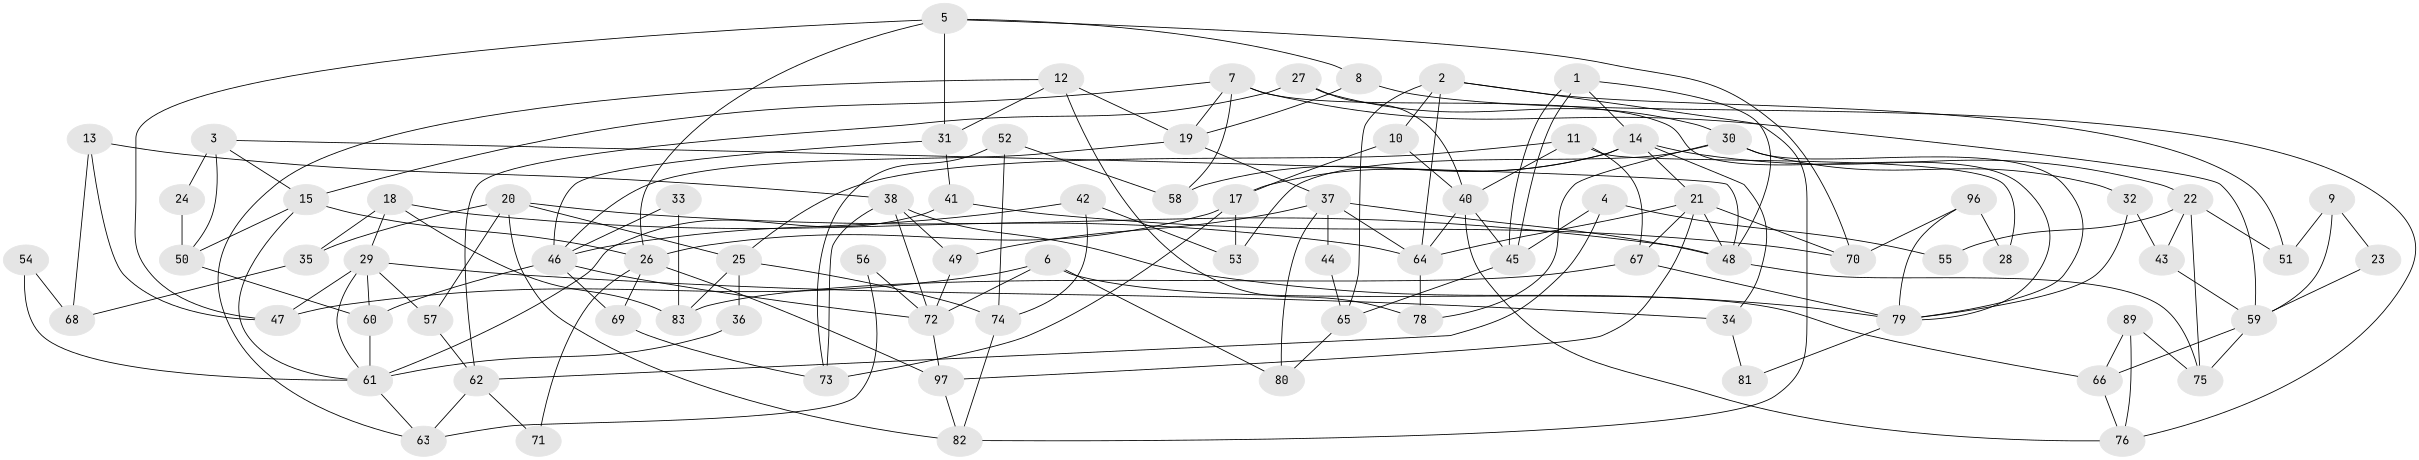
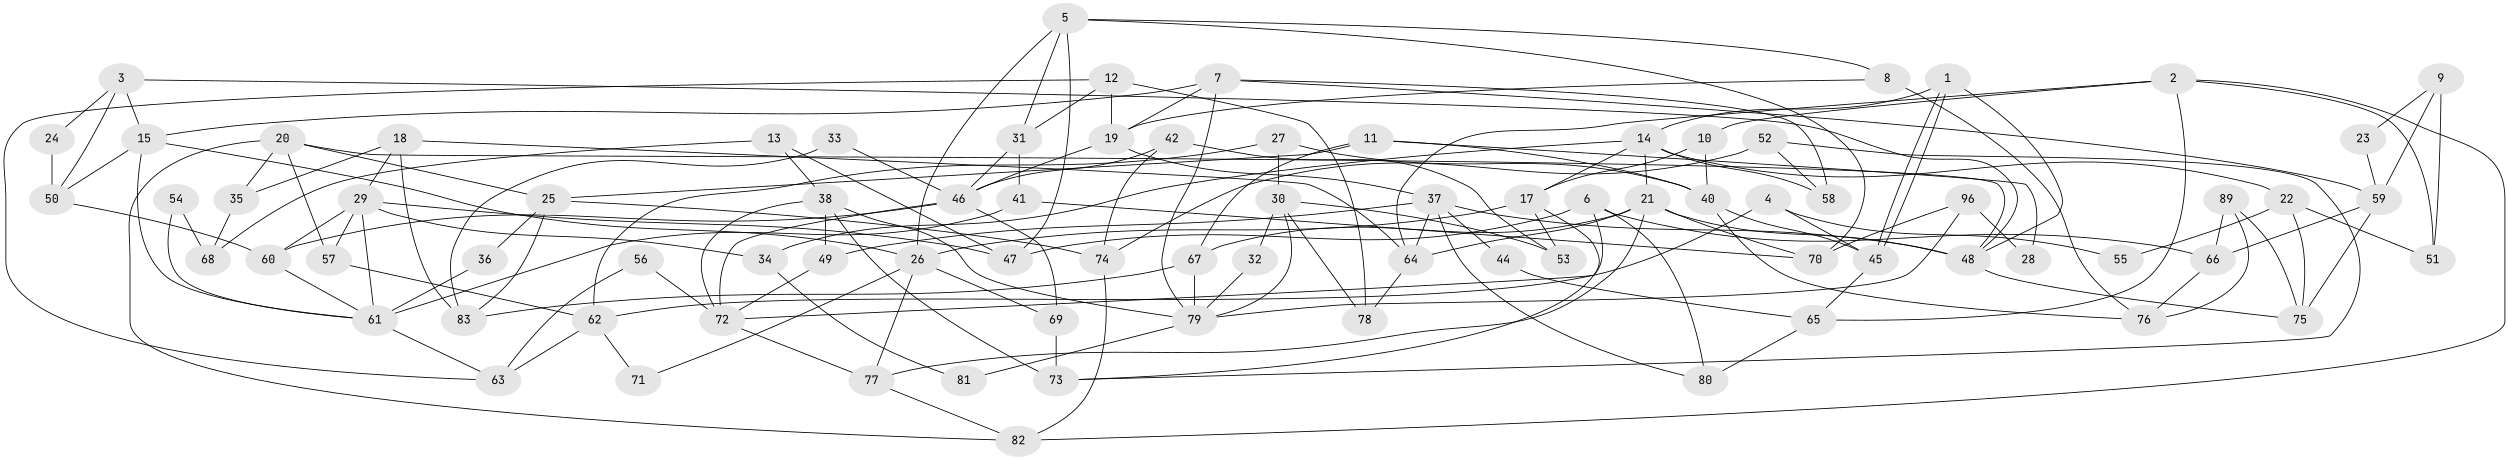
  graph {
    fontname="JetBrains Mono"
    node [color=gray90 fontname="JetBrains Mono" style=filled]
    edge [fontname="JetBrains Mono"]
    1
    14
    45
    48
    58
    17
    22
    21
    34
    65
    75
    2
    10
    51
    64
    82
    40
    78
    80
    3
    15
    24
    50
    26
    61
    60
    4
    55
    62
    63
    71
    5
    8
    31
    47
    70
    19
    76
-   77 [label=97]
+   77
    69
    46
    41
    6
    66
    72
    7
    59
    79
    37
    81
    9
    23
    53
    73
-   43
    11
    25
    28
    67
    83
    36
    74
    12
    13
    38
    68
    49
    n68 [label=96]
    18
    29
    35
    57
    44
    20
    27
    30
    32
    33
    n79 [label=89]
    42
    52
    54
    56
    1 -- 14
    1 -- 45
    1 -- 45
    1 -- 48
    14 -- 58
    14 -- 17
    14 -- 22
    14 -- 21
    14 -- 34
    45 -- 65
    48 -- 75
    17 -- 26
    17 -- 53
    17 -- 73
    22 -- 75
    22 -- 51
    22 -- 55
-   22 -- 43
    21 -- 48
    21 -- 64
    21 -- 70
    21 -- 77
    21 -- 67
    34 -- 81
    65 -- 80
    2 -- 65
    2 -- 10
    2 -- 51
    2 -- 64
    2 -- 82
    10 -- 17
    10 -- 40
    64 -- 78
    40 -- 45
-   40 -- 64
    40 -- 76
    3 -- 48
    3 -- 15
    3 -- 24
    3 -- 50
    15 -- 50
    15 -- 26
    15 -- 61
    24 -- 50
    50 -- 60
    26 -- 71
    26 -- 77
    26 -- 69
    61 -- 63
    60 -- 61
    4 -- 45
    4 -- 55
    4 -- 62
    62 -- 63
    62 -- 71
    5 -- 26
    5 -- 8
    5 -- 31
    5 -- 47
    5 -- 70
    8 -- 19
    8 -- 76
    31 -- 46
    31 -- 41
    19 -- 46
    19 -- 37
    77 -- 82
    69 -- 73
    46 -- 60
    46 -- 69
    46 -- 72
    41 -- 61
    41 -- 70
    6 -- 80
    6 -- 47
    6 -- 66
    6 -- 72
    66 -- 76
    72 -- 77
    7 -- 58
    7 -- 15
    7 -- 19
    7 -- 59
    7 -- 79
    59 -- 75
    59 -- 66
    79 -- 81
    37 -- 48
    37 -- 64
    37 -- 80
    37 -- 49
    37 -- 44
    9 -- 51
    9 -- 59
    9 -- 23
    23 -- 59
-   43 -- 59
    11 -- 40
    11 -- 25
    11 -- 28
    11 -- 67
    25 -- 83
    25 -- 36
    25 -- 74
    67 -- 79
    67 -- 83
    36 -- 61
    74 -- 82
    12 -- 78
    12 -- 63
    12 -- 31
    12 -- 19
    13 -- 47
    13 -- 38
    13 -- 68
    38 -- 72
    38 -- 79
    38 -- 73
    38 -- 49
    49 -- 72
    n68 -- 70
    n68 -- 79
    n68 -- 28
    18 -- 64
    18 -- 83
    18 -- 29
    18 -- 35
    29 -- 34
    29 -- 61
    29 -- 60
    29 -- 47
    29 -- 57
    35 -- 68
    57 -- 62
    44 -- 65
    20 -- 48
    20 -- 82
    20 -- 25
    20 -- 35
    20 -- 57
    27 -- 40
    27 -- 62
    27 -- 30
    30 -- 78
    30 -- 79
    30 -- 53
    30 -- 32
    32 -- 79
-   32 -- 43
    33 -- 46
    33 -- 83
    n79 -- 75
    n79 -- 76
    n79 -- 66
    42 -- 46
    42 -- 53
    42 -- 74
    52 -- 58
    52 -- 73
    52 -- 74
    54 -- 61
    54 -- 68
    56 -- 63
    56 -- 72
  }
